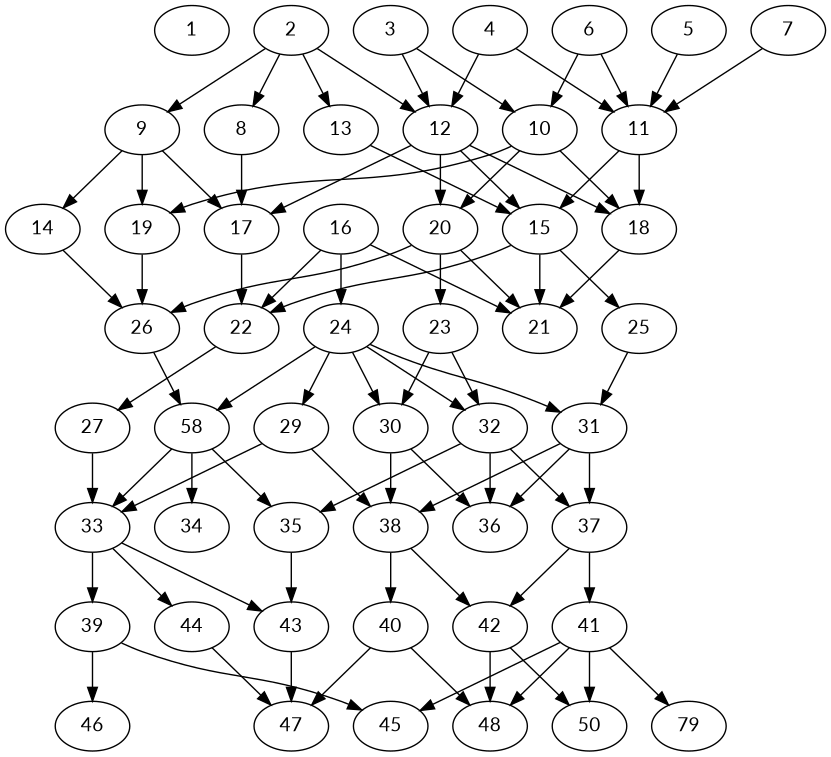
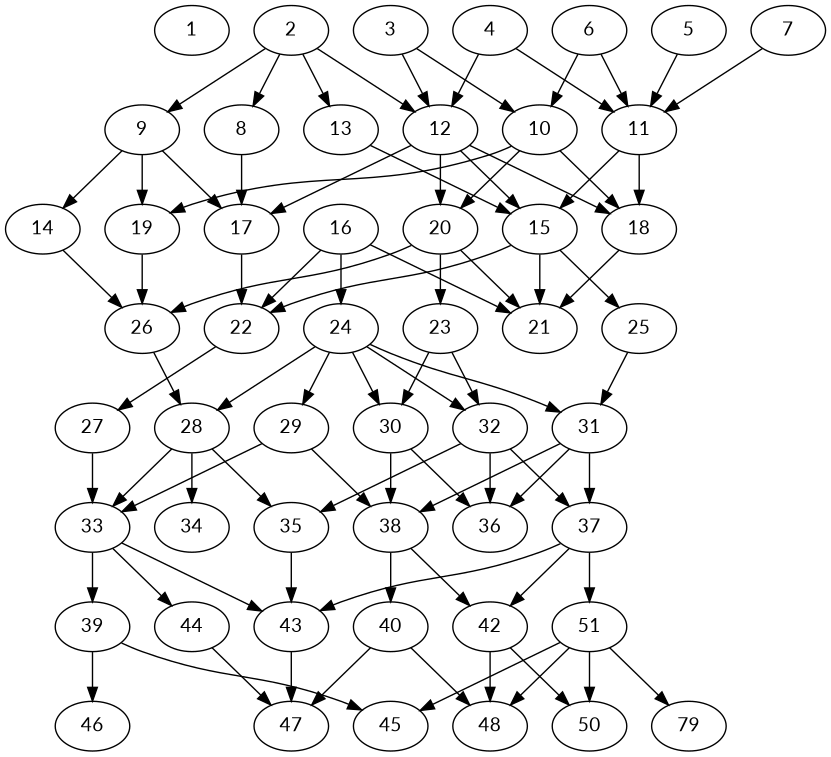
  digraph {
    fontname=Lato
    node [alpha=0.13 fontname=Lato]
    edge [fontname=Lato]
    1 [alpha=0.12 expect_size=26148864]
    2 [alpha=0.14 expect_size=5500928]
    8 [alpha=0.19 expect_size=47738880]
    9 [alpha=0.06 expect_size=5557248]
    12 [alpha=0.16 expect_size=41636864]
    13 [alpha=0.19 expect_size=26345472]
    17 [alpha=0.10 expect_size=22807552]
    14 [alpha=0.12 expect_size=5824512]
    19 [alpha=0.04 expect_size=24094720]
    10 [alpha=0.08 expect_size=11249664]
    18 [alpha=0.18 expect_size=27318272]
    20 [alpha=0.11 expect_size=38859776]
    15 [alpha=0.01 expect_size=48376832]
    22 [alpha=0.03 expect_size=25871360]
    26 [alpha=0.01 expect_size=47114240]
    21 [alpha=0.07 expect_size=10219520]
    23 [expect_size=16362496]
    25 [alpha=0.20 expect_size=43948032]
    16 [alpha=0.02 expect_size=47474688]
    24 [alpha=0.09 expect_size=15080448]
    3 [alpha=0.11 expect_size=36399104]
    4 [alpha=0.18 expect_size=21986304]
    11 [alpha=0.07 expect_size=14465024]
    5 [alpha=0.20 expect_size=39781376]
    6 [alpha=0.10 expect_size=28103680]
    7 [alpha=0.02 expect_size=47922176]
    27 [alpha=0.19 expect_size=51128320]
-   28 [alpha=0.16 expect_size=28665856 label=58]
+   28 [alpha=0.16 expect_size=28665856]
    30 [expect_size=34913280]
    32 [alpha=0.15 expect_size=31594496]
    31 [alpha=0.16 expect_size=14449664]
    29 [expect_size=24894464]
    33 [alpha=0.02 expect_size=39421952]
    38 [expect_size=42726400]
    36 [alpha=0.01 expect_size=42776576]
    35 [alpha=0.17 expect_size=42963968]
    34 [alpha=0.10 expect_size=21901312]
    37 [expect_size=44198912]
    39 [alpha=0.02 expect_size=33669120]
    43 [alpha=0.04 expect_size=24841216]
    44 [alpha=0.07 expect_size=30648320]
    42 [alpha=0.05 expect_size=37305344]
    40 [alpha=0.06 expect_size=17341440]
-   41 [alpha=0.11 expect_size=46937088]
+   41 [alpha=0.11 expect_size=46937088 label=51]
    45 [alpha=0.06 expect_size=8121344]
    46 [alpha=0.03 expect_size=47582208]
    47 [alpha=0.20 expect_size=49703936]
    48 [alpha=0.06 expect_size=32052224]
    50 [alpha=0.08 expect_size=22509568]
    n50 [alpha=0.01 expect_size=16703488 label=79]
    2 -> 8
    2 -> 9
    2 -> 12
    2 -> 13
    8 -> 17
    9 -> 17
    9 -> 14
    9 -> 19
    12 -> 17
    12 -> 18
    12 -> 20
    12 -> 15
    13 -> 15
    17 -> 22
    14 -> 26
    19 -> 26
    10 -> 19
    10 -> 18
    10 -> 20
    18 -> 21
    20 -> 26
    20 -> 21
    20 -> 23
    15 -> 22
    15 -> 21
    15 -> 25
    22 -> 27
    26 -> 28
    23 -> 30
    23 -> 32
    25 -> 31
    16 -> 22
    16 -> 21
    16 -> 24
    24 -> 28
    24 -> 30
    24 -> 32
    24 -> 31
    24 -> 29
    3 -> 12
    3 -> 10
    4 -> 12
    4 -> 11
    11 -> 18
    11 -> 15
    5 -> 11
    6 -> 10
    6 -> 11
    7 -> 11
    27 -> 33
    28 -> 33
    28 -> 35
    28 -> 34
    30 -> 38
    30 -> 36
    32 -> 36
    32 -> 35
    32 -> 37
    31 -> 38
    31 -> 36
    31 -> 37
    29 -> 33
    29 -> 38
    33 -> 39
    33 -> 43
    33 -> 44
    38 -> 42
    38 -> 40
    35 -> 43
+   37 -> 43
    37 -> 42
    37 -> 41
    39 -> 45
    39 -> 46
    43 -> 47
    44 -> 47
    42 -> 48
    42 -> 50
    40 -> 47
    40 -> 48
    41 -> 45
    41 -> 48
    41 -> 50
    41 -> n50
  }
